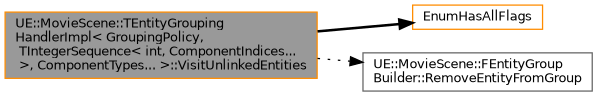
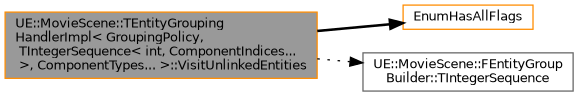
  digraph {
    rankdir=LR
    node [color=darkorange fillcolor=white fontname=Helvetica fontsize=10 shape=box style=filled]
    edge [color=black fontname=Helvetica fontsize=10 labelfontname=Helvetica labelfontsize=10]
    n1 [fillcolor=grey60 fontcolor=black height=0.2 label="UE::MovieScene::TEntityGrouping\lHandlerImpl\< GroupingPolicy,\l TIntegerSequence\< int, ComponentIndices...\l \>, ComponentTypes... \>::VisitUnlinkedEntities" width=0.4]
    n2 [height=0.2 label=EnumHasAllFlags width=0.4]
-   n3 [color=gray40 height=0.2 label="UE::MovieScene::FEntityGroup\lBuilder::RemoveEntityFromGroup" width=0.4]
+   n3 [color=gray40 height=0.2 label="UE::MovieScene::FEntityGroup\lBuilder::TIntegerSequence" width=0.4]
    n1 -> n2 [style=bold]
    n1 -> n3 [style=dotted]
  }
